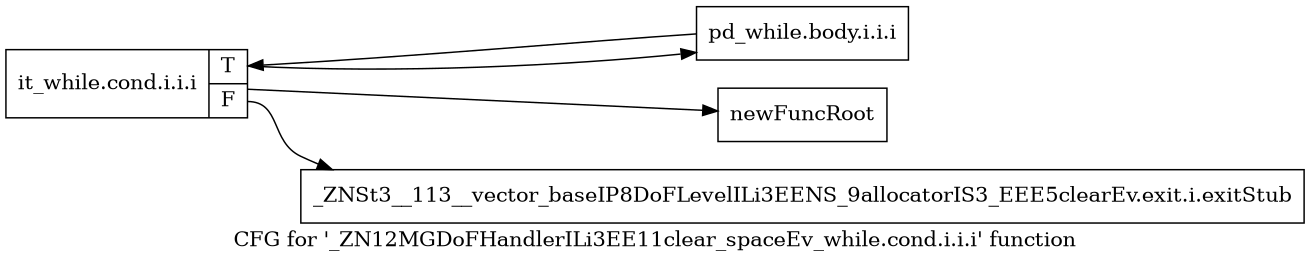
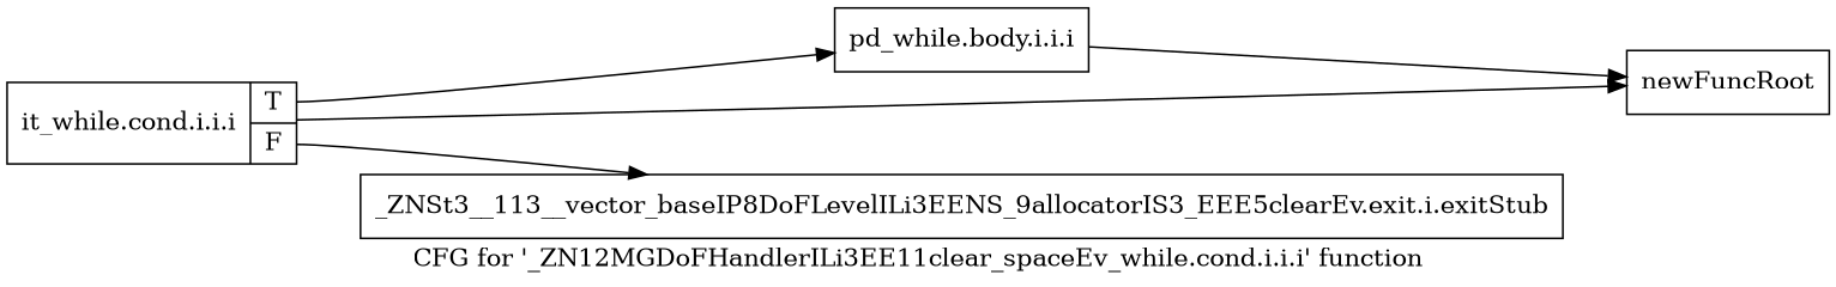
  digraph {
    label="CFG for '_ZN12MGDoFHandlerILi3EE11clear_spaceEv_while.cond.i.i.i' function"
    rankdir=LR
    node [shape=record]
    n1 [label="{newFuncRoot}"]
    n2 [label="{it_while.cond.i.i.i|{<s0>T|<s1>F}}"]
    n3 [label="{_ZNSt3__113__vector_baseIP8DoFLevelILi3EENS_9allocatorIS3_EEE5clearEv.exit.i.exitStub}"]
    n4 [label="{pd_while.body.i.i.i}"]
    n2 -> n1
    n2 -> n3 [tailport=s1]
    n2 -> n4 [tailport=s0]
-   n4 -> n2
+   n4 -> n1
  }
